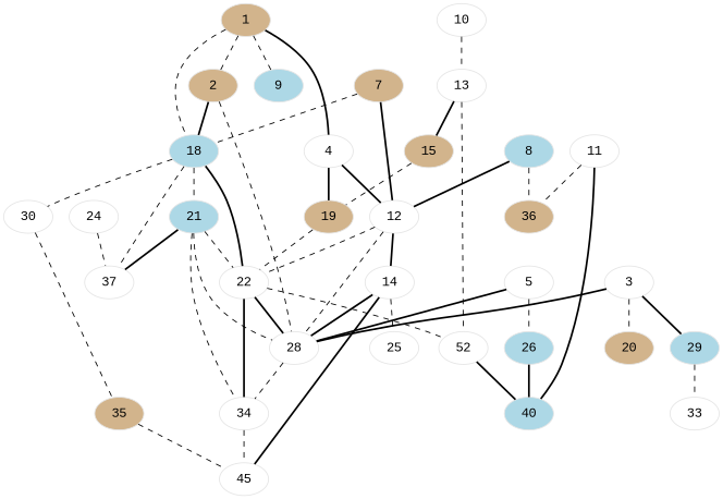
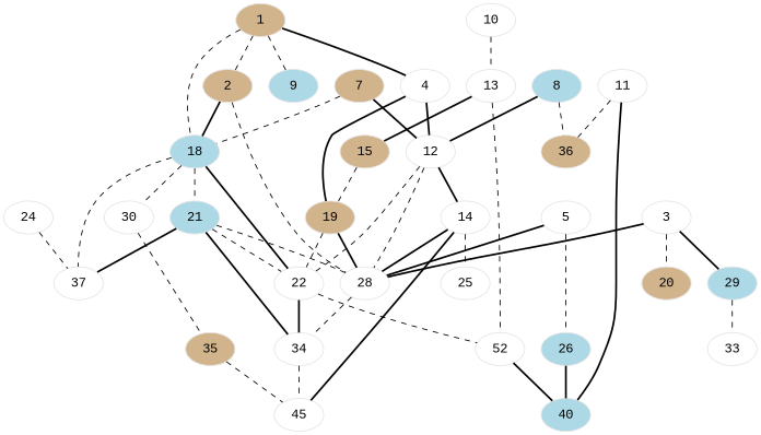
  graph {
    fontname="Liberation Mono"
    node [color=gray90 fillcolor=white fontname="Liberation Mono" style=filled]
    edge [fontname="Liberation Mono" style=dashed weight=1.0]
    1 [fillcolor=tan]
    2 [fillcolor=tan]
    4
    9 [fillcolor=lightblue]
    18 [fillcolor=lightblue]
    28
    12
    19 [fillcolor=tan]
    22
    21 [fillcolor=lightblue]
    30
    37
    34
    3
    20 [fillcolor=tan]
    29 [fillcolor=lightblue]
    33
    5
    26 [fillcolor=lightblue]
    14
    40 [fillcolor=lightblue]
    7 [fillcolor=tan]
    8 [fillcolor=lightblue]
    36 [fillcolor=tan]
    10
    13
    15 [fillcolor=tan]
    n28 [label=52]
    11
    25
    45
    35 [fillcolor=tan]
    24
    1 -- 2
    1 -- 4 [style=bold]
    1 -- 9
    1 -- 18
    2 -- 18 [style=bold]
    2 -- 28 [weight=2.0]
    4 -- 12 [style=bold]
    4 -- 19 [style=bold]
    18 -- 22 [style=bold]
    18 -- 21
    18 -- 30
    18 -- 37
    28 -- 34
    12 -- 28
    12 -- 22 [weight=2.0]
    12 -- 14 [style=bold]
    19 -- 22
-   22 -- 28 [style=bold]
+   19 -- 28 [style=bold]
    22 -- 34 [style=bold]
    22 -- n28
    21 -- 28
    21 -- 22
    21 -- 37 [style=bold]
-   21 -- 34
+   21 -- 34 [style=bold]
    30 -- 35
    34 -- 45
    3 -- 28 [style=bold]
    3 -- 20
    3 -- 29 [style=bold]
    29 -- 33
    5 -- 28 [style=bold]
    5 -- 26
    26 -- 40 [style=bold]
    14 -- 28 [style=bold]
    14 -- 25
    14 -- 45 [style=bold]
    7 -- 18
    7 -- 12 [style=bold]
    8 -- 12 [style=bold]
    8 -- 36
    10 -- 13
    13 -- 15 [style=bold]
    13 -- n28
    15 -- 19
    n28 -- 40 [style=bold]
    11 -- 40 [style=bold]
    11 -- 36
    35 -- 45
    24 -- 37
  }
